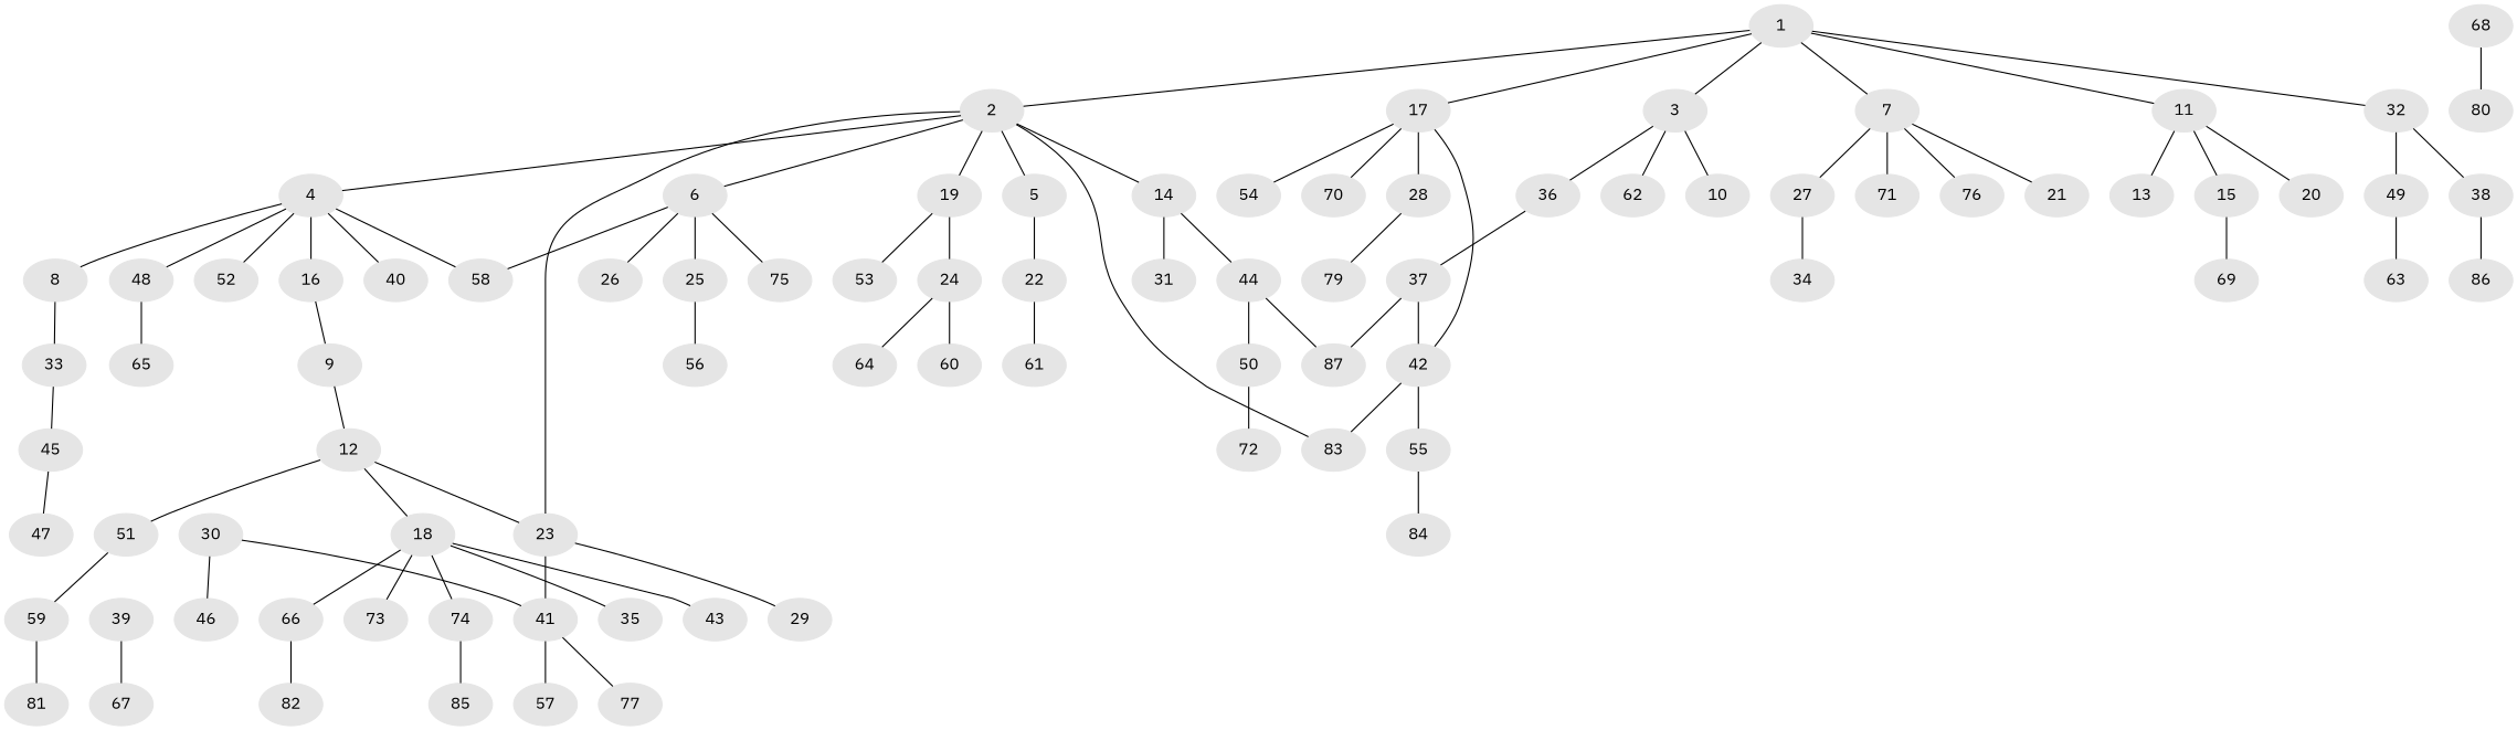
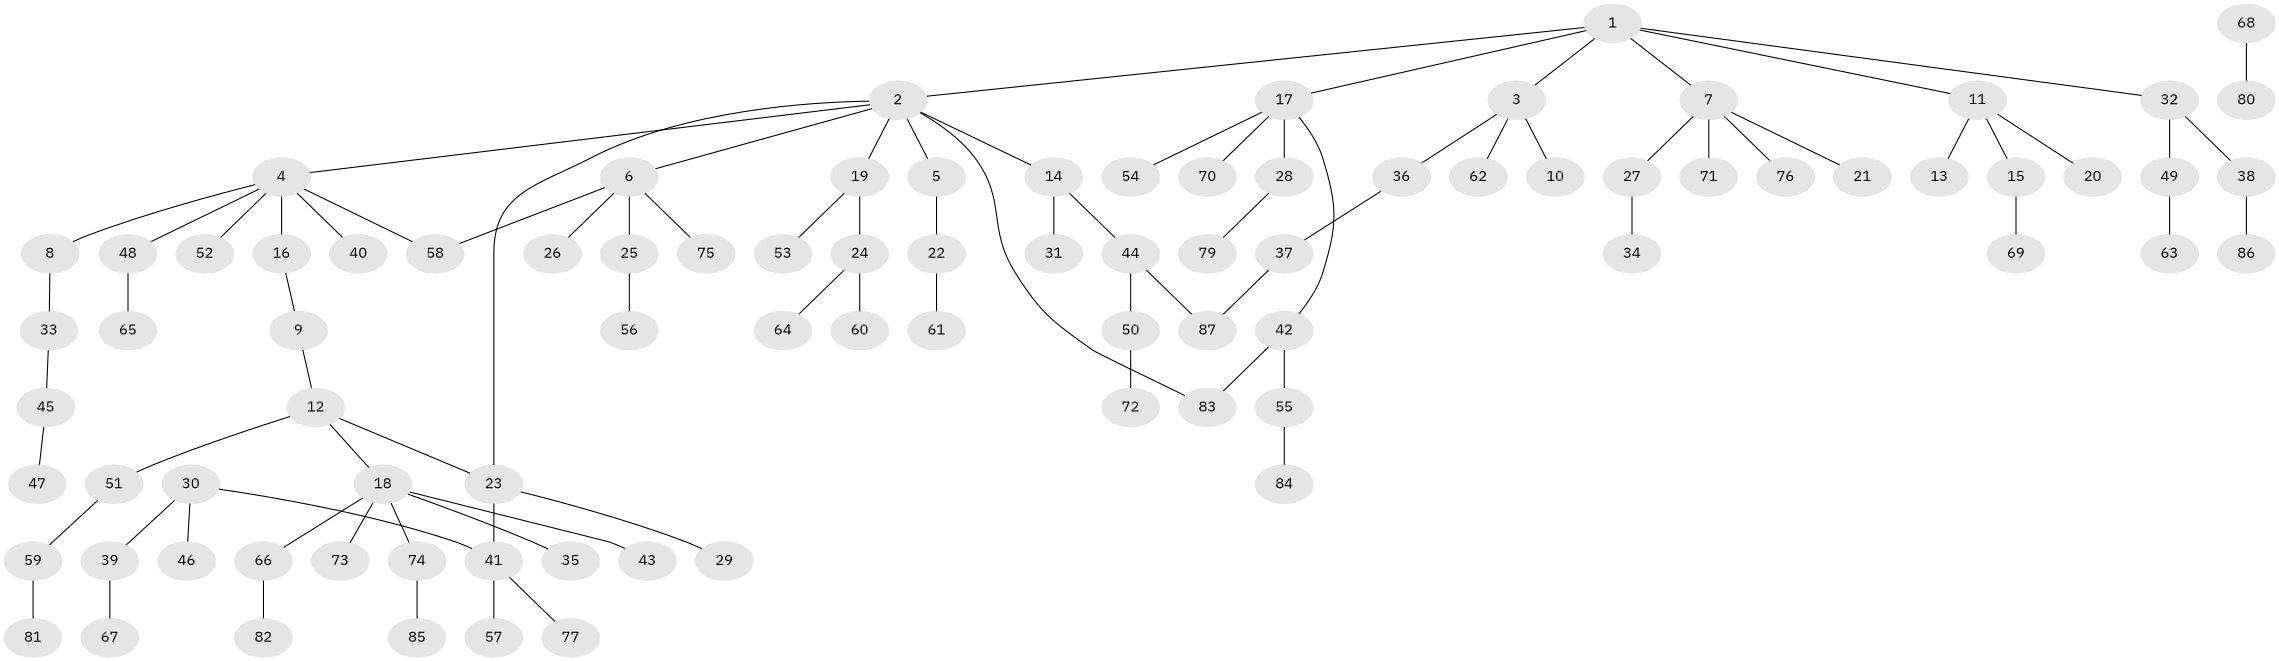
  graph {
    fontname="IBM Plex Sans"
    node [color=gray90 fontname="IBM Plex Sans" style=filled]
    edge [fontname="IBM Plex Sans"]
    1
    2
    3
    7
    11
    17
    32
    4
    5
    6
    14
    19
    23
    83
    10
    36
    62
    21
    27
    71
    76
    13
    15
    20
    28
    42
    54
    70
    38
    49
    8
    16
    40
    48
    52
    58
    22
    25
    26
    75
    31
    44
    24
    53
    29
    41
    37
    33
    9
    65
    61
    56
    34
    12
    45
    18
    51
    68
    80
    69
    35
    43
    66
    73
    74
    59
    87
    50
    79
    55
    82
    85
    60
    64
    30
    39
    46
    67
    57
    77
    86
    63
    47
    84
    72
    81
    1 -- 2
    1 -- 3
    1 -- 7
    1 -- 11
    1 -- 17
    1 -- 32
    2 -- 4
    2 -- 5
    2 -- 6
    2 -- 14
    2 -- 19
    2 -- 23
    2 -- 83
    3 -- 10
    3 -- 36
    3 -- 62
    7 -- 21
    7 -- 27
    7 -- 71
    7 -- 76
    11 -- 13
    11 -- 15
    11 -- 20
    17 -- 28
    17 -- 42
    17 -- 54
    17 -- 70
    32 -- 38
    32 -- 49
    4 -- 8
    4 -- 16
    4 -- 40
    4 -- 48
    4 -- 52
    4 -- 58
    5 -- 22
    6 -- 58
    6 -- 25
    6 -- 26
    6 -- 75
    14 -- 31
    14 -- 44
    19 -- 24
    19 -- 53
    23 -- 29
    23 -- 41
    36 -- 37
    27 -- 34
    15 -- 69
    28 -- 79
    42 -- 83
    42 -- 55
    38 -- 86
    49 -- 63
    8 -- 33
    16 -- 9
    48 -- 65
    22 -- 61
    25 -- 56
    44 -- 87
    44 -- 50
    24 -- 60
    24 -- 64
    41 -- 57
    41 -- 77
-   37 -- 42
    37 -- 87
    33 -- 45
    9 -- 12
    12 -- 23
    12 -- 18
    12 -- 51
    45 -- 47
    18 -- 35
    18 -- 43
    18 -- 66
    18 -- 73
    18 -- 74
    51 -- 59
    68 -- 80
    66 -- 82
    74 -- 85
    59 -- 81
    50 -- 72
    55 -- 84
    30 -- 41
+   30 -- 39
    30 -- 46
    39 -- 67
  }
